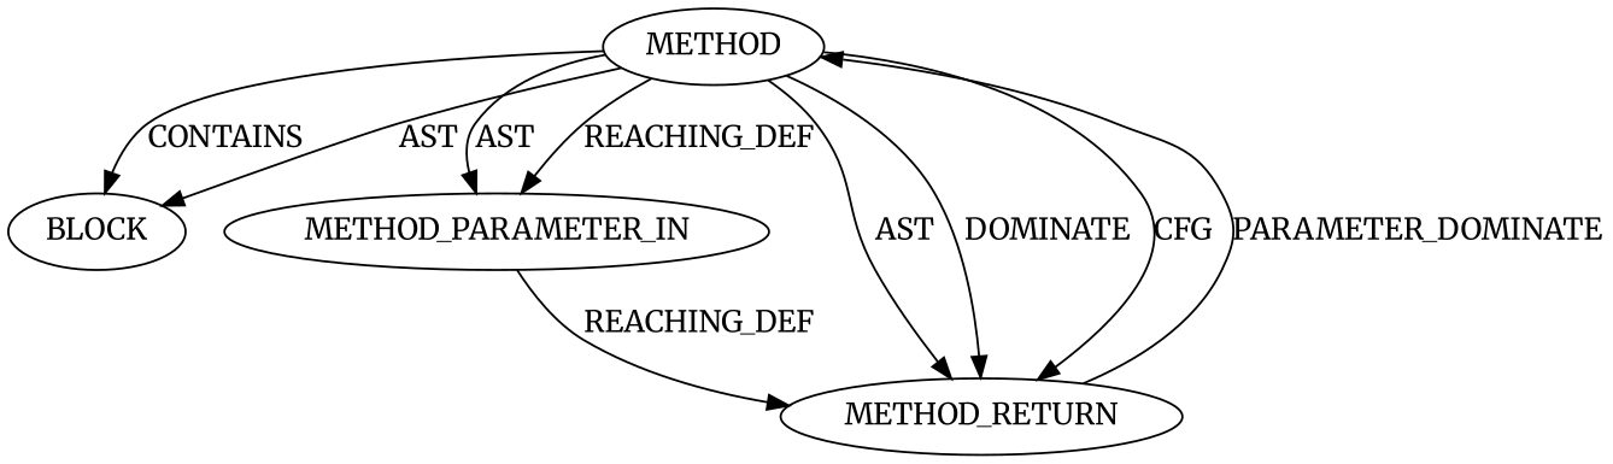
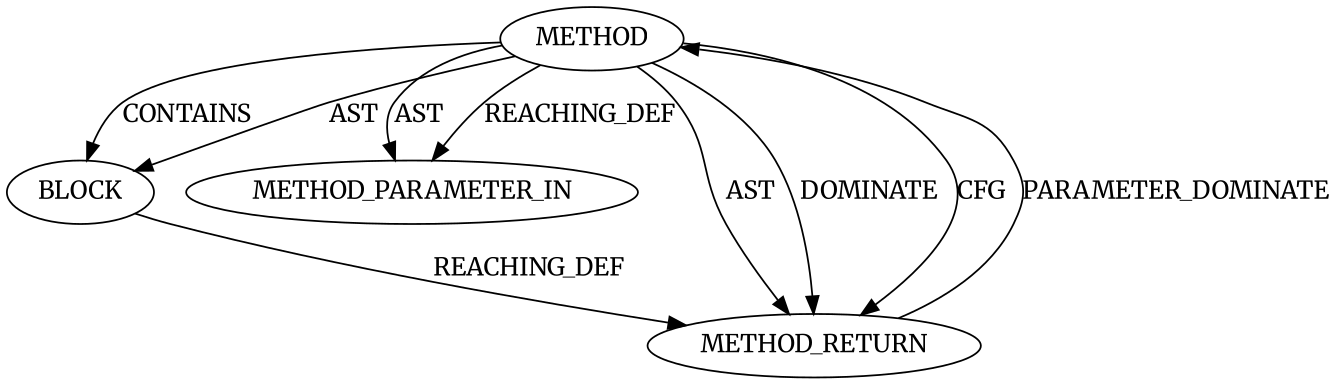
  digraph {
    fontname=Merriweather
    node [COLUMN_NUMBER=1 LINE_NUMBER=237 fontname=Merriweather TYPE_FULL_NAME=void]
    edge [fontname=Merriweather]
    n1 [AST_PARENT_FULL_NAME="tls.h:<global>" AST_PARENT_TYPE=TYPE_DECL CODE="static inline void tls_device_cleanup(void) {}" COLUMN_NUMBER_END=46 FILENAME="tls.h" FULL_NAME=tls_device_cleanup IS_EXTERNAL=false LINE_NUMBER_END=237 NAME=tls_device_cleanup ORDER=64 SIGNATURE="void tls_device_cleanup (void)" label=METHOD TYPE_FULL_NAME=""]
    n2 [ARGUMENT_INDEX=-1 CODE="<empty>" COLUMN_NUMBER=45 ORDER=2 label=BLOCK]
    n3 [CODE=void COLUMN_NUMBER=39 EVALUATION_STRATEGY=BY_VALUE INDEX=1 IS_VARIADIC=false ORDER=1 label=METHOD_PARAMETER_IN]
    n4 [CODE=RET EVALUATION_STRATEGY=BY_VALUE ORDER=3 label=METHOD_RETURN]
    n1 -> n2 [label=CONTAINS]
    n1 -> n2 [label=AST]
    n1 -> n3 [label=AST]
    n1 -> n3 [label=REACHING_DEF]
    n1 -> n4 [label=AST]
    n1 -> n4 [label=DOMINATE]
    n1 -> n4 [label=CFG]
-   n3 -> n4 [label=REACHING_DEF]
+   n2 -> n4 [label=REACHING_DEF]
    n4 -> n1 [label=PARAMETER_DOMINATE]
  }
